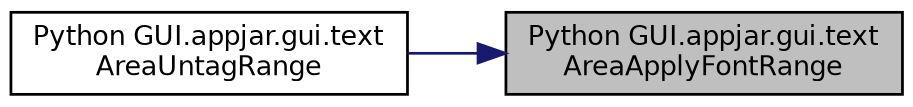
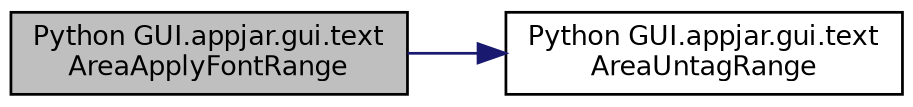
  digraph {
    rankdir=LR
    node [color=black fontname=Helvetica fontsize=10 shape=record style=filled]
    n1 [fillcolor=grey75 fontcolor=black height=0.2 label="Python GUI.appjar.gui.text\lAreaApplyFontRange" width=0.4]
    n2 [fillcolor=white height=0.2 label="Python GUI.appjar.gui.text\lAreaUntagRange" width=0.4]
-   n2 -> n1 [color=midnightblue fontname=Helvetica fontsize=10 labelfontname=Helvetica labelfontsize=10 style=solid]
+   n1 -> n2 [color=midnightblue fontname=Helvetica fontsize=10 labelfontname=Helvetica labelfontsize=10 style=solid]
  }
